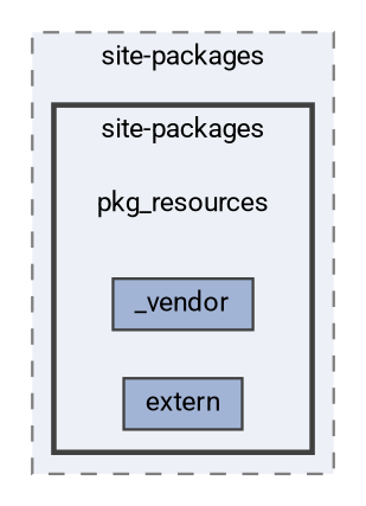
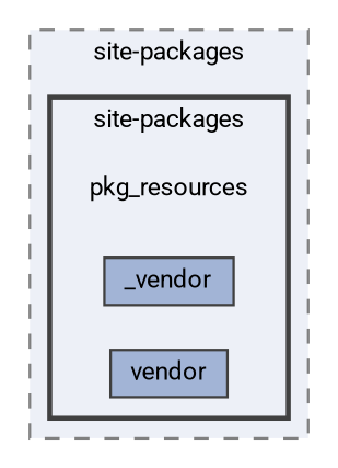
  digraph {
    compound=true
    rankdir=LR
    fontname=Roboto
    node [fontname=Roboto fontsize=10 shape=box color=grey25 fillcolor="#a2b4d6" style=filled]
    n1 [height=0.2 label=pkg_resources shape=plaintext width=0.4 color="" fillcolor="" style=""]
    n2 [height=0.2 label=_vendor width=0.4]
-   n3 [height=0.2 label=extern width=0.4]
+   n3 [height=0.2 label=vendor width=0.4]
    subgraph cluster_1 {
      bgcolor="#edf0f7"
      fontsize=10
      label="site-packages"
      pencolor=grey50
      style="filled,dashed"
      subgraph cluster_2 {
        bgcolor="#edf0f7"
        fontsize=10
        pencolor=grey25
        style="filled,bold"
        n1
        n2
        n3
      }
    }
  }
